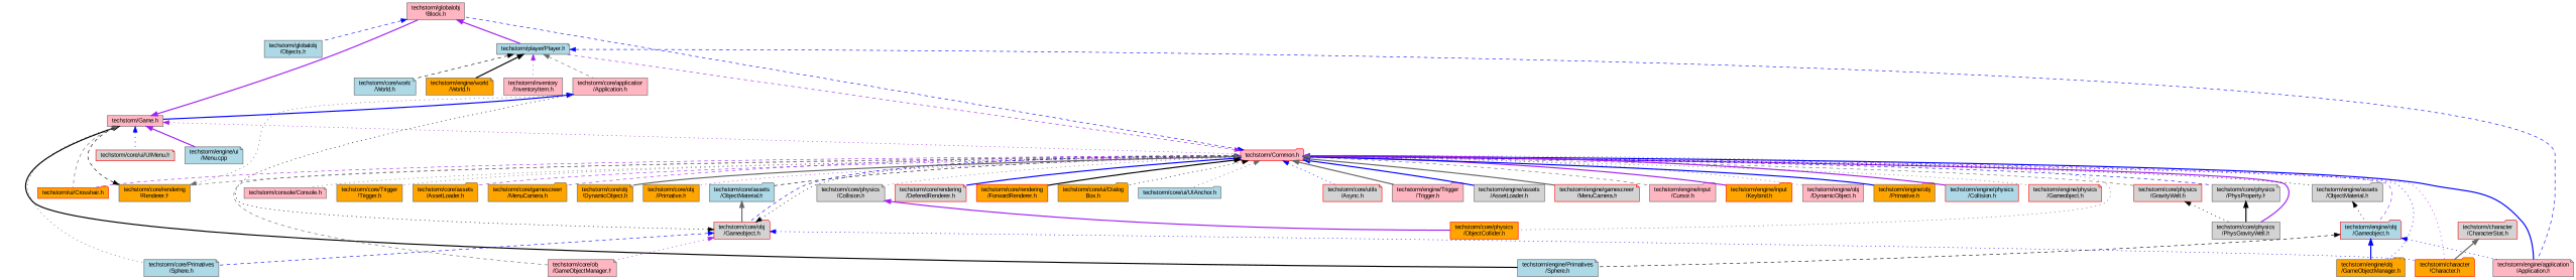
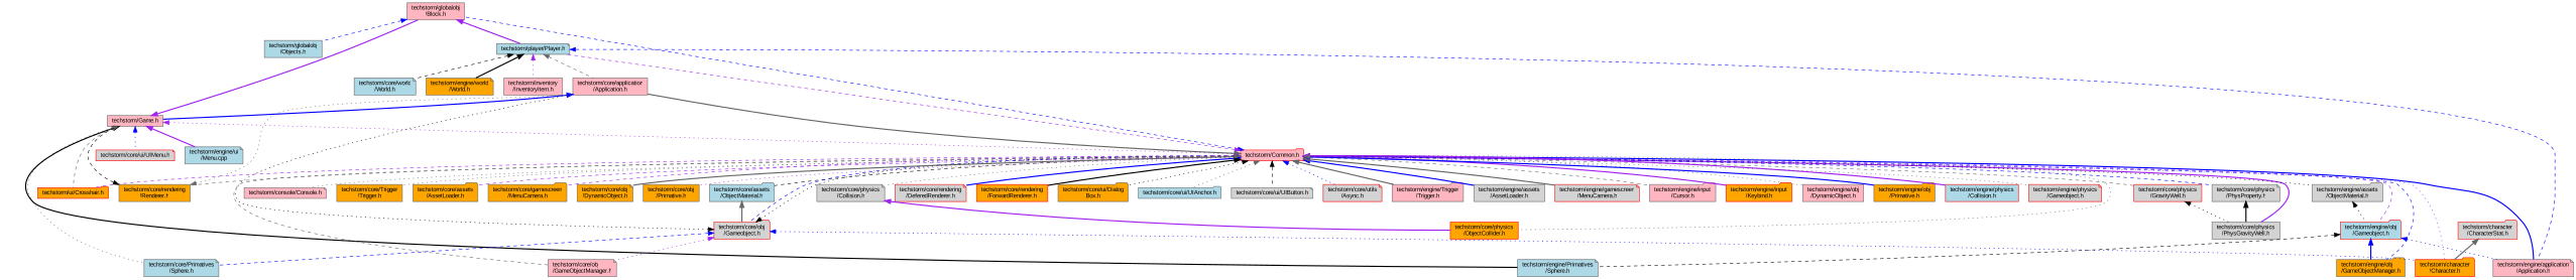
  digraph {
    fontname="Liberation Sans"
    node [color=grey40 fillcolor=orange fontname="Liberation Sans" fontsize=10 shape=note style=filled]
    edge [color=gray40 dir=back fontname="Liberation Sans" fontsize=10 labelfontname=Helvetica labelfontsize=10 style=dotted]
    n1 [color=gray40 fillcolor=lightpink fontcolor=black height=0.2 label="techstorm/globalobj\l/Block.h" shape=box width=0.4]
    n2 [fillcolor=lightblue height=0.2 label="techstorm/globalobj\l/Objects.h" shape=box width=0.4]
    n3 [fillcolor=lightblue height=0.2 label="techstorm/player/Player.h" width=0.4]
    n4 [fillcolor=lightpink height=0.2 label="techstorm/core/application\l/Application.h" shape=box width=0.4]
    n5 [fillcolor=lightpink height=0.2 label="techstorm/engine/application\l/Application.h" width=0.4]
    n6 [fillcolor=lightblue height=0.2 label="techstorm/core/world\l/World.h" width=0.4]
    n7 [height=0.2 label="techstorm/engine/world\l/World.h" width=0.4]
    n8 [fillcolor=lightpink height=0.2 label="techstorm/inventory\l/InventoryItem.h" shape=box width=0.4]
    n9 [fillcolor=lightpink height=0.2 label="techstorm/Game.h" shape=box width=0.4]
    n10 [color=red fillcolor=lightpink height=0.2 label="techstorm/Common.h" shape=folder width=0.4]
    n11 [fillcolor=lightblue height=0.2 label="techstorm/core/Primatives\l/Sphere.h" width=0.4]
    n12 [fillcolor=lightblue height=0.2 label="techstorm/engine/Primatives\l/Sphere.h" width=0.4]
    n13 [color=red height=0.2 label="techstorm/ui/Crosshair.h" shape=folder width=0.4]
    n14 [color=red fillcolor=lightgrey height=0.2 label="techstorm/core/ui/UIMenu.h" width=0.4]
    n15 [fillcolor=lightblue height=0.2 label="techstorm/engine/ui\l/Menu.cpp" width=0.4]
    n16 [color=red height=0.2 label="techstorm/character\l/Character.h" shape=folder width=0.4]
    n17 [fillcolor=lightpink height=0.2 label="techstorm/console/Console.h" width=0.4]
    n18 [height=0.2 label="techstorm/core/Trigger\l/Trigger.h" shape=box width=0.4]
    n19 [height=0.2 label="techstorm/core/assets\l/AssetLoader.h" shape=folder width=0.4]
    n20 [fillcolor=lightblue height=0.2 label="techstorm/core/assets\l/ObjectMaterial.h" shape=folder width=0.4]
    n21 [color=red fillcolor=lightgrey height=0.2 label="techstorm/core/obj\l/Gameobject.h" shape=folder width=0.4]
    n22 [fillcolor=lightpink height=0.2 label="techstorm/core/obj\l/GameObjectManager.h" width=0.4]
    n23 [height=0.2 label="techstorm/core/gamescreen\l/MenuCamera.h" shape=folder width=0.4]
    n24 [height=0.2 label="techstorm/core/obj\l/DynamicObject.h" width=0.4]
    n25 [height=0.2 label="techstorm/core/obj\l/Primative.h" shape=box width=0.4]
    n26 [fillcolor=lightgrey height=0.2 label="techstorm/core/physics\l/Collision.h" width=0.4]
    n27 [color=red height=0.2 label="techstorm/core/physics\l/ObjectCollider.h" shape=box width=0.4]
    n28 [color=red fillcolor=lightgrey height=0.2 label="techstorm/core/physics\l/GravityWell.h" shape=box width=0.4]
    n29 [fillcolor=lightgrey height=0.2 label="techstorm/core/physics\l/PhysGravityWell.h" shape=box width=0.4]
    n30 [fillcolor=lightgrey height=0.2 label="techstorm/core/physics\l/PhysProperty.h" width=0.4]
    n31 [color=red fillcolor=lightgrey height=0.2 label="techstorm/core/rendering\l/DeferedRenderer.h" width=0.4]
    n32 [color=red height=0.2 label="techstorm/core/rendering\l/ForwardRenderer.h" shape=box width=0.4]
    n33 [height=0.2 label="techstorm/core/rendering\l/Renderer.h" shape=box width=0.4]
    n34 [height=0.2 label="techstorm/core/ui/Dialog\lBox.h" shape=folder width=0.4]
    n35 [fillcolor=lightblue height=0.2 label="techstorm/core/ui/UIAnchor.h" shape=folder width=0.4]
+   n36 [fillcolor=lightgrey height=0.2 label="techstorm/core/ui/UIButton.h" width=0.4]
    n37 [color=red fillcolor=lightgrey height=0.2 label="techstorm/core/utils\l/Async.h" width=0.4]
    n38 [fillcolor=lightpink height=0.2 label="techstorm/engine/Trigger\l/Trigger.h" shape=folder width=0.4]
    n39 [fillcolor=lightgrey height=0.2 label="techstorm/engine/assets\l/AssetLoader.h" shape=box width=0.4]
    n40 [fillcolor=lightgrey height=0.2 label="techstorm/engine/assets\l/ObjectMaterial.h" shape=folder width=0.4]
    n41 [color=red fillcolor=lightblue height=0.2 label="techstorm/engine/obj\l/Gameobject.h" shape=folder width=0.4]
    n42 [height=0.2 label="techstorm/engine/obj\l/GameObjectManager.h" shape=folder width=0.4]
    n43 [color=red fillcolor=lightgrey height=0.2 label="techstorm/engine/gamescreen\l/MenuCamera.h" width=0.4]
    n44 [fillcolor=lightpink height=0.2 label="techstorm/engine/input\l/Cursor.h" shape=folder width=0.4]
    n45 [color=red height=0.2 label="techstorm/engine/input\l/Keybind.h" shape=folder width=0.4]
    n46 [fillcolor=lightpink height=0.2 label="techstorm/engine/obj\l/DynamicObject.h" shape=box width=0.4]
    n47 [height=0.2 label="techstorm/engine/obj\l/Primative.h" shape=folder width=0.4]
    n48 [color=red fillcolor=lightblue height=0.2 label="techstorm/engine/physics\l/Collision.h" shape=box width=0.4]
    n49 [color=red fillcolor=lightgrey height=0.2 label="techstorm/engine/physics\l/Gameobject.h" width=0.4]
    n50 [color=red fillcolor=lightgrey height=0.2 label="techstorm/character\l/CharacterStat.h" shape=folder width=0.4]
    n1 -> n2 [color=blue style=dashed]
    n1 -> n3 [color=purple style=bold]
    n3 -> n4 [style=dashed]
    n3 -> n5 [color=blue style=dashed]
    n3 -> n6 [color=black style=dashed]
    n3 -> n7 [color=black style=bold]
    n3 -> n8 [color=purple]
    n4 -> n9 [color=blue style=bold]
    n9 -> n1 [color=purple style=bold]
    n9 -> n10 [color=purple]
    n9 -> n11
    n9 -> n12 [color=black style=bold]
    n9 -> n13 [style=dashed]
    n9 -> n14 [color=blue]
    n9 -> n15 [color=purple style=bold]
    n10 -> n1 [color=blue style=dashed]
    n10 -> n3 [color=purple style=dashed]
+   n10 -> n4 [style=bold]
    n10 -> n5 [color=blue style=bold]
    n10 -> n13 [color=purple style=dashed]
    n10 -> n16 [color=purple]
    n10 -> n17
    n10 -> n18
    n10 -> n19 [color=purple style=dashed]
    n10 -> n20 [color=black style=dashed]
    n10 -> n21 [color=blue style=dashed]
    n10 -> n22 [style=dashed]
    n10 -> n23 [color=purple style=dashed]
    n10 -> n24 [style=bold]
    n10 -> n25 [color=purple]
    n10 -> n26
    n10 -> n27
    n10 -> n28 [style=dashed]
    n10 -> n29 [color=purple style=bold]
    n10 -> n30 [color=blue style=dashed]
    n10 -> n31 [color=blue style=bold]
    n10 -> n32 [color=black style=bold]
    n10 -> n33 [style=dashed]
    n10 -> n34 [color=black]
    n10 -> n35
+   n10 -> n36 [color=black style=dashed]
    n10 -> n37 [color=blue]
    n10 -> n38 [style=bold]
    n10 -> n39 [color=blue style=bold]
    n10 -> n40 [color=black]
    n10 -> n41 [color=purple style=dashed]
-   n10 -> n42 [color=blue]
+   n10 -> n42 [color=blue style=dashed]
    n10 -> n43 [style=bold]
    n10 -> n44 [style=dashed]
    n10 -> n45 [color=purple style=bold]
    n10 -> n46
    n10 -> n47 [color=blue style=bold]
    n10 -> n48 [color=purple style=bold]
    n10 -> n49
    n20 -> n21 [style=bold]
    n21 -> n4 [color=black]
    n21 -> n10 [color=black]
    n21 -> n11 [color=blue style=dashed]
    n21 -> n16 [color=blue]
    n21 -> n22 [color=purple]
    n26 -> n27 [color=purple style=bold]
    n28 -> n29 [color=black]
    n30 -> n29 [color=black style=bold]
    n33 -> n4
    n33 -> n9 [color=black style=dashed]
    n40 -> n41 [color=black]
    n41 -> n5 [color=blue]
    n41 -> n12 [color=black style=dashed]
    n41 -> n42 [color=blue style=bold]
    n50 -> n16 [style=bold]
  }
